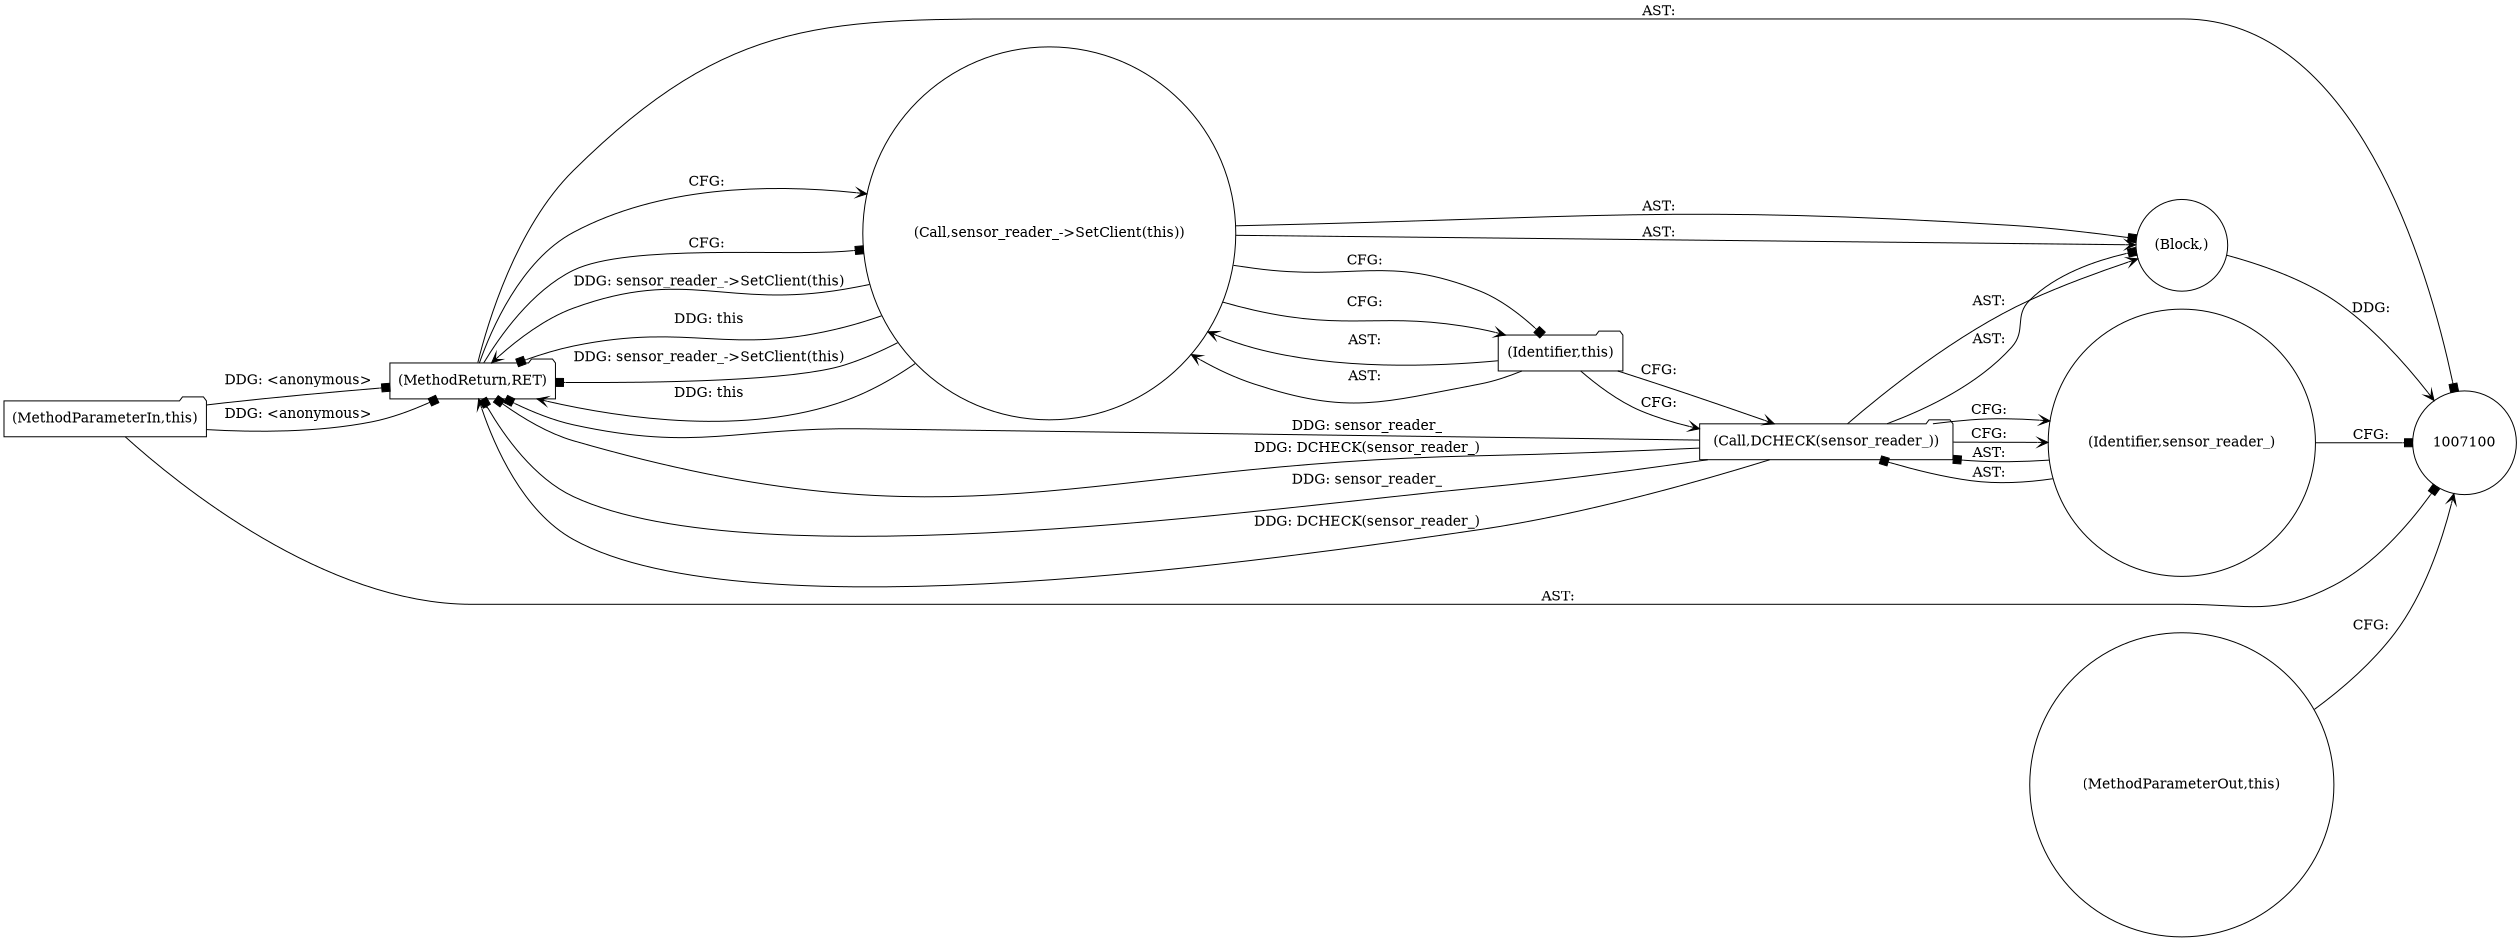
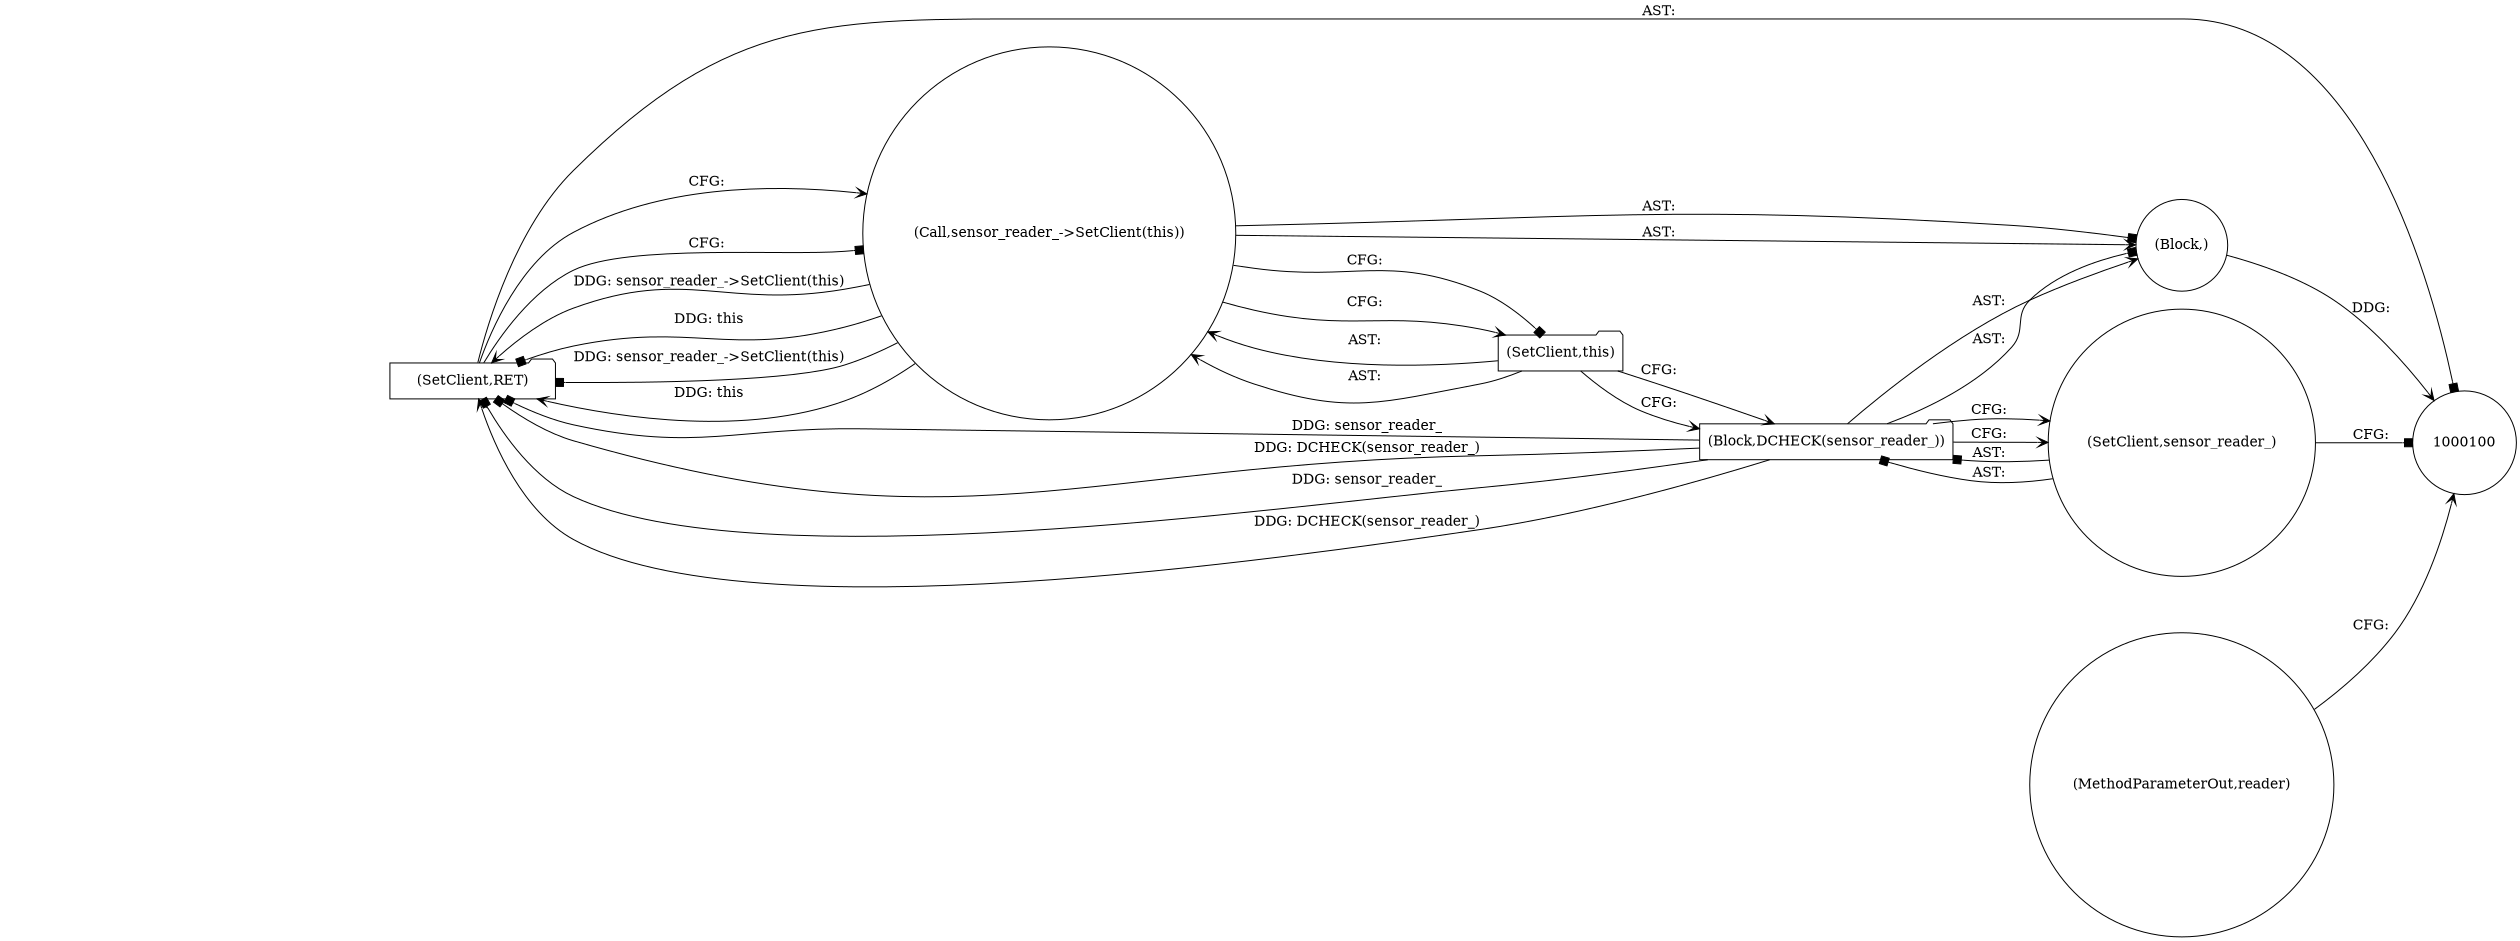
  digraph {
    rankdir=LR
    node [shape=circle]
    edge [arrowhead=box]
-   n1 [label="(MethodParameterIn,this)" shape=folder]
-   n2 [label="(MethodReturn,RET)" shape=folder]
-   1000100 [label=1007100]
+   n2 [label="(SetClient,RET)" shape=folder]
+   1000100
    n4 [label="(Call,sensor_reader_->SetClient(this))"]
-   n5 [label="(MethodParameterOut,this)"]
+   n5 [label="(MethodParameterOut,reader)"]
    n6 [label="(Block,)"]
-   n7 [label="(Identifier,this)" shape=folder]
-   n8 [label="(Call,DCHECK(sensor_reader_))" shape=folder]
-   n9 [label="(Identifier,sensor_reader_)"]
-   n1 -> n2 [label="DDG: <anonymous>"]
-   n1 -> n2 [label="DDG: <anonymous>"]
-   n1 -> 1000100 [label="AST: "]
+   n7 [label="(SetClient,this)" shape=folder]
+   n8 [label="(Block,DCHECK(sensor_reader_))" shape=folder]
+   n9 [label="(SetClient,sensor_reader_)"]
    n2 -> 1000100 [label="AST: "]
    n2 -> n4 [arrowhead=vee label="CFG: "]
    n2 -> n4 [label="CFG: "]
    n4 -> n2 [arrowhead=vee label="DDG: sensor_reader_->SetClient(this)"]
    n4 -> n2 [label="DDG: this"]
    n4 -> n2 [label="DDG: sensor_reader_->SetClient(this)"]
    n4 -> n2 [arrowhead=vee label="DDG: this"]
    n4 -> n6 [label="AST: "]
    n4 -> n6 [arrowhead=vee label="AST: "]
    n4 -> n7 [label="CFG: "]
    n4 -> n7 [arrowhead=vee label="CFG: "]
    n5 -> 1000100 [arrowhead=vee label="CFG: "]
    n6 -> 1000100 [arrowhead=vee label="DDG: "]
    n7 -> n4 [arrowhead=vee label="AST: "]
    n7 -> n4 [arrowhead=vee label="AST: "]
    n7 -> n8 [arrowhead=vee label="CFG: "]
    n7 -> n8 [arrowhead=vee label="CFG: "]
    n8 -> n2 [label="DDG: sensor_reader_"]
    n8 -> n2 [label="DDG: DCHECK(sensor_reader_)"]
    n8 -> n2 [label="DDG: sensor_reader_"]
    n8 -> n2 [arrowhead=vee label="DDG: DCHECK(sensor_reader_)"]
    n8 -> n6 [arrowhead=vee label="AST: "]
    n8 -> n6 [label="AST: "]
    n8 -> n9 [arrowhead=vee label="CFG: "]
    n8 -> n9 [arrowhead=vee label="CFG: "]
    n9 -> 1000100 [label="CFG: "]
    n9 -> n8 [label="AST: "]
    n9 -> n8 [label="AST: "]
  }
